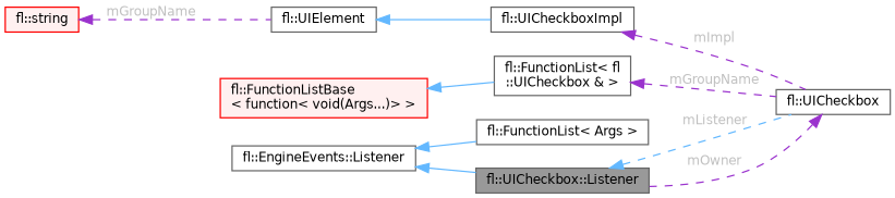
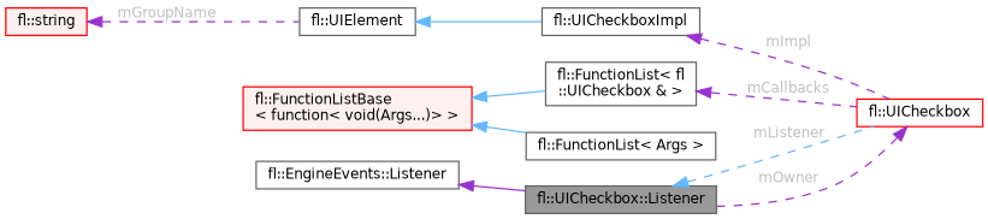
  digraph {
    rankdir=LR
    node [color=gray40 fillcolor=white fontname=Helvetica fontsize=10 shape=box style=filled]
    edge [color=steelblue1 dir=back fontcolor=grey fontname=Helvetica fontsize=10 labelfontname=Helvetica labelfontsize=10 style=dashed]
    n1 [fillcolor=grey60 fontcolor=black height=0.2 label="fl::UICheckbox::Listener" width=0.4]
-   n2 [height=0.2 label="fl::UICheckbox" width=0.4]
+   n2 [color=red height=0.2 label="fl::UICheckbox" width=0.4]
    n3 [height=0.2 label="fl::EngineEvents::Listener" width=0.4]
    n4 [height=0.2 label="fl::UIElement" width=0.4]
    n5 [height=0.2 label="fl::UICheckboxImpl" width=0.4]
    n6 [color=red fillcolor="#FFF0F0" height=0.2 label="fl::string" width=0.4]
    n7 [height=0.2 label="fl::FunctionList\< fl\l::UICheckbox & \>" width=0.4]
    n8 [color=red fillcolor="#FFF0F0" height=0.2 label="fl::FunctionListBase\l\< function\< void(Args...)\> \>" width=0.4]
    n9 [height=0.2 label="fl::FunctionList\< Args \>" width=0.4]
    n1 -> n2 [label=" mListener"]
    n2 -> n1 [color=darkorchid3 label=" mOwner"]
-   n3 -> n1 [style=solid fontcolor=""]
+   n3 -> n1 [color=darkorchid3 style=solid fontcolor=""]
    n4 -> n5 [style=solid fontcolor=""]
    n5 -> n2 [color=darkorchid3 label=" mImpl"]
    n6 -> n4 [color=darkorchid3 label=" mGroupName"]
-   n7 -> n2 [color=darkorchid3 label=" mGroupName"]
+   n7 -> n2 [color=darkorchid3 label=" mCallbacks"]
    n8 -> n7 [style=solid fontcolor=""]
-   n3 -> n9 [style=solid fontcolor=""]
+   n8 -> n9 [style=solid fontcolor=""]
  }
